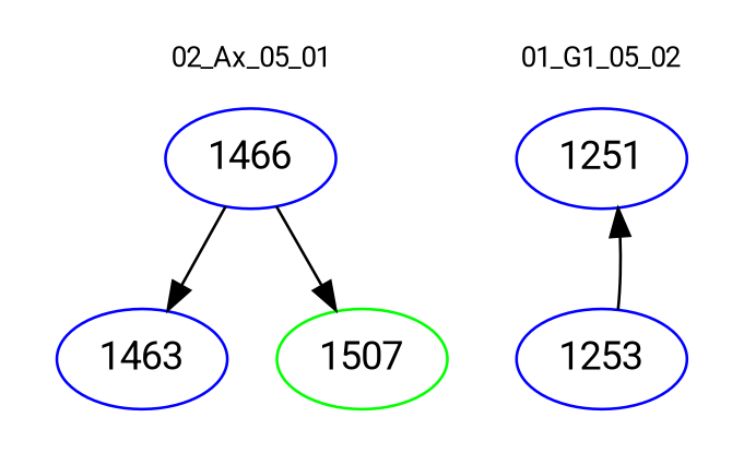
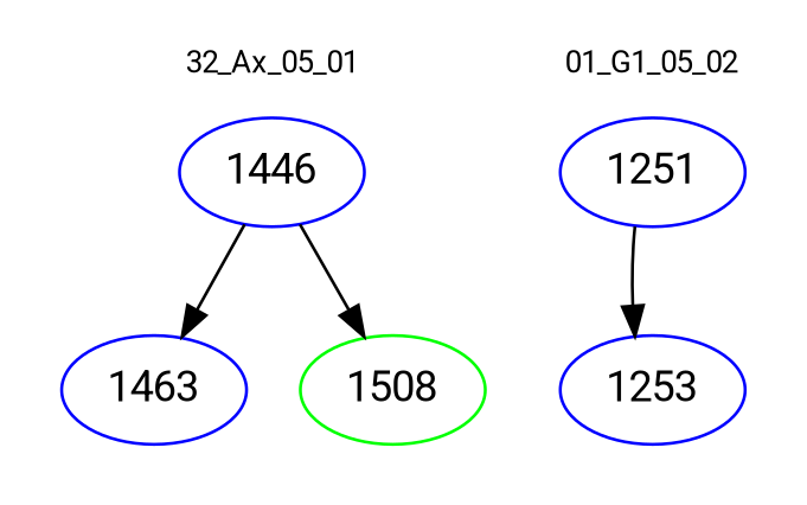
  digraph {
    fontname=Roboto
    node [color=blue fontname=Roboto]
    edge [color=black fontname=Roboto]
-   n1 [label=1466]
+   n1 [label=1446]
    n2 [label=1463]
-   n3 [color=green label=1507]
+   n3 [color=green label=1508]
    n4 [label=1251]
    n5 [label=1253]
    subgraph cluster_1 {
      color=white
      fontsize=10
-     label="02_Ax_05_01"
+     label="32_Ax_05_01"
      n1
      n2
      n3
    }
    subgraph cluster_2 {
      color=white
      fontsize=10
      label="01_G1_05_02"
      n4
      n5
    }
    n1 -> n2
    n1 -> n3
-   n5 -> n4
+   n4 -> n5
  }
